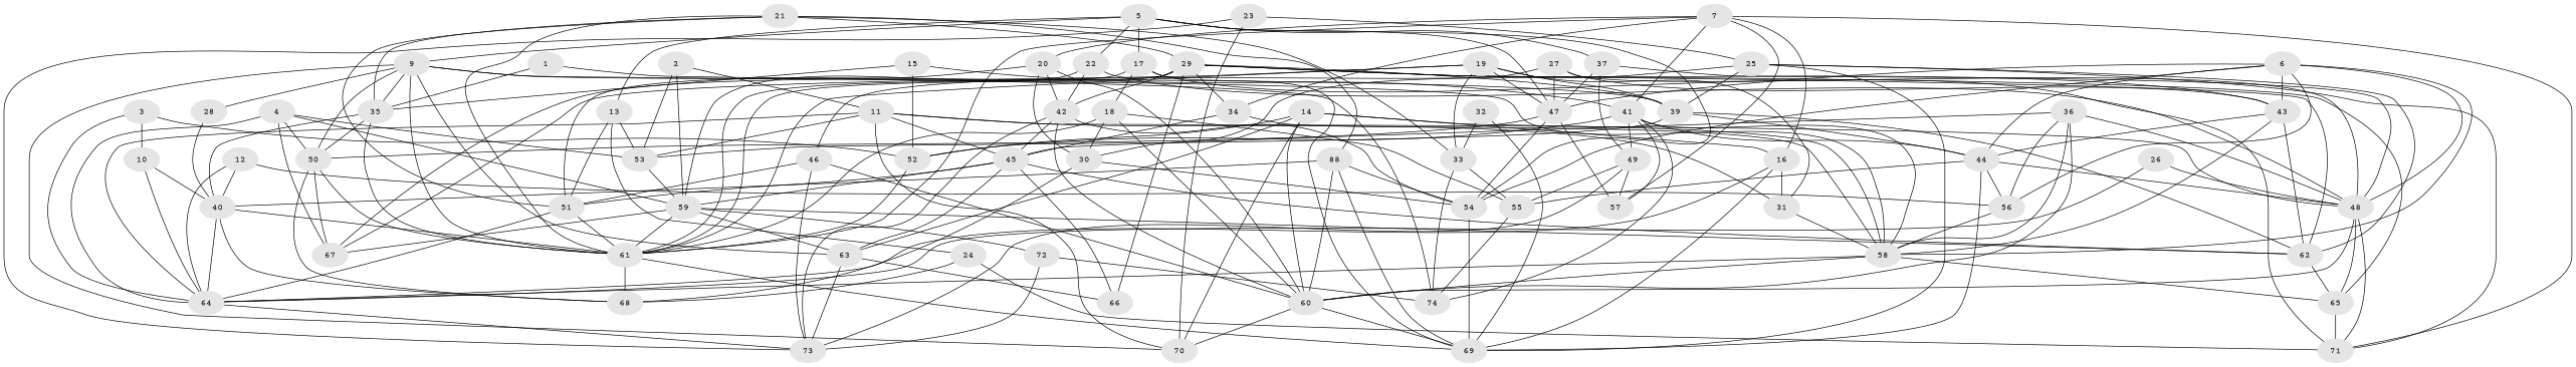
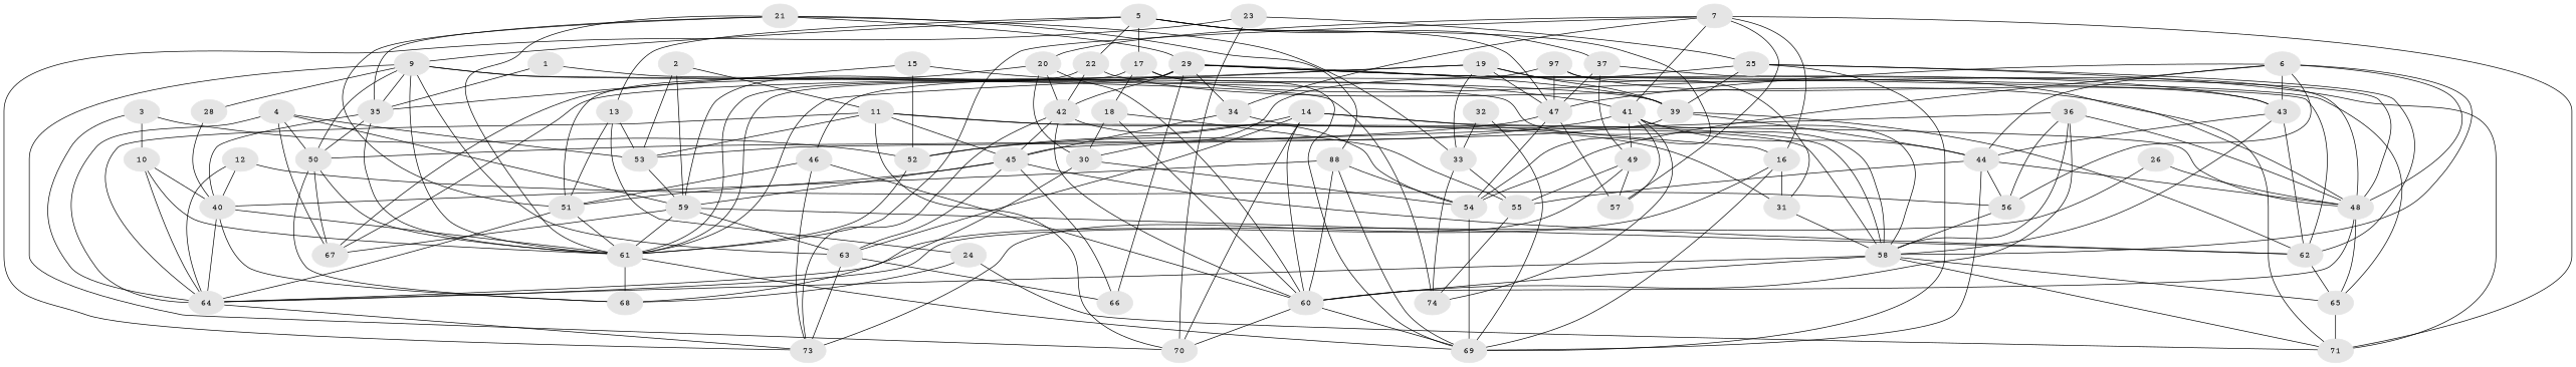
  graph {
    fontname="Courier Prime"
    node [color=gray90 fontname="Courier Prime" style=filled]
    edge [fontname="Courier Prime" weight=1.0]
    1
    35
    74
    50
    61
    40
    2
    11
    53
    59
    64
    48
    70
    31
    45
    67
    63
    62
-   72
    3
    10
    52
    73
    4
    68
    5
    9
    13
    17
    22
    37
    47
    54
    58
    28
    39
    24
    51
    71
    69
    18
    42
    49
    57
    6
    43
    44
    56
    55
    60
    65
    7
    16
    20
    34
    41
    30
    14
    21
    33
    29
    n62 [label=88]
    66
    12
    15
    19
    23
    25
    26
-   27
+   27 [label=97]
    46
    32
    36
    1 -- 35
    1 -- 74
    35 -- 50
    35 -- 61
    35 -- 40
    50 -- 61
    50 -- 67
    50 -- 68
    61 -- 68
    61 -- 69
    40 -- 61
    40 -- 64
    40 -- 68
    2 -- 11
    2 -- 53
    2 -- 59
    11 -- 53
    11 -- 64
    11 -- 48
    11 -- 70
    11 -- 31
    11 -- 45
    53 -- 59
    59 -- 61
    59 -- 67
    59 -- 63
    59 -- 62
-   59 -- 72
    64 -- 73
    48 -- 60
    48 -- 65
    31 -- 58
    45 -- 59
    45 -- 63
    45 -- 62
    45 -- 51
    45 -- 66
    63 -- 73
    63 -- 66
    62 -- 65
-   72 -- 74
-   72 -- 73
    3 -- 64
    3 -- 10
    3 -- 52
-   18 -- 61
+   10 -- 61
    10 -- 40
    10 -- 64
    52 -- 61
    4 -- 50
    4 -- 53
    4 -- 59
    4 -- 64
    4 -- 67
    5 -- 9
    5 -- 13
    5 -- 17
    5 -- 22
    5 -- 37
    5 -- 47
    5 -- 54
    9 -- 35
    9 -- 50
    9 -- 61 [weight=2.0]
    9 -- 70
    9 -- 63
    9 -- 58
    9 -- 28
    9 -- 39
    13 -- 53
    13 -- 24
    13 -- 51
    17 -- 61
    17 -- 71
    17 -- 69
    17 -- 18
    22 -- 59
    22 -- 48
    22 -- 42
    37 -- 48
    37 -- 47
    37 -- 49
    47 -- 50
    47 -- 54
    47 -- 57
    54 -- 69
    58 -- 64
-   48 -- 71
+   58 -- 71
    58 -- 60
    58 -- 65
    28 -- 40
    39 -- 53
    39 -- 62
    39 -- 44
    24 -- 68
    24 -- 71
    51 -- 61
    51 -- 64
    18 -- 55
    18 -- 60
    18 -- 30
    42 -- 45
    42 -- 73
    42 -- 54
    42 -- 60
    49 -- 73
    49 -- 57
    49 -- 55
    6 -- 48
    6 -- 47
    6 -- 54
    6 -- 58
    6 -- 43
    6 -- 44
    6 -- 56
    43 -- 62
    43 -- 58
    43 -- 44
    44 -- 48
    44 -- 69
    44 -- 56
    44 -- 55
    56 -- 58
    55 -- 74
    60 -- 70
    60 -- 69
    65 -- 71
    7 -- 61
    7 -- 71
    7 -- 57
    7 -- 16
    7 -- 20
    7 -- 34
    7 -- 41
    16 -- 64
    16 -- 31
    16 -- 69
    20 -- 67
    20 -- 42
    20 -- 60
    20 -- 30
    34 -- 45
    34 -- 58
    41 -- 74
    41 -- 52
    41 -- 58
    41 -- 49
    41 -- 57
    41 -- 44
    30 -- 68
    30 -- 54
    14 -- 70
    14 -- 63
    14 -- 52
    14 -- 58
    14 -- 60
    14 -- 16
    21 -- 35
    21 -- 61
    21 -- 51
    21 -- 33
    21 -- 29
    21 -- n62
    33 -- 74
    33 -- 55
    29 -- 61
    29 -- 62
    29 -- 39
    29 -- 51
    29 -- 42
    29 -- 43
    29 -- 65
    29 -- 34
    29 -- 66
    n62 -- 40
    n62 -- 54
    n62 -- 69
    n62 -- 60
    12 -- 40
    12 -- 64
    12 -- 56
    15 -- 35
    15 -- 52
    15 -- 41
    19 -- 61
    19 -- 31
    19 -- 67
    19 -- 47
    19 -- 39
    19 -- 33
    23 -- 70
    23 -- 73
    23 -- 25
    25 -- 62
    25 -- 39
    25 -- 71
    25 -- 69
    25 -- 30
    26 -- 64
    26 -- 48
    27 -- 48
    27 -- 47
    27 -- 43
    27 -- 46
    46 -- 73
    46 -- 51
    46 -- 60
    32 -- 69
    32 -- 33
    36 -- 48
    36 -- 45
    36 -- 58
    36 -- 56
    36 -- 60
  }
